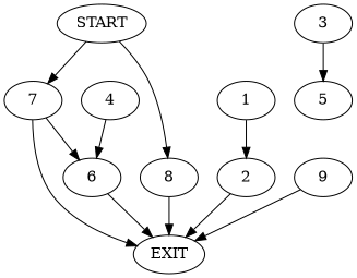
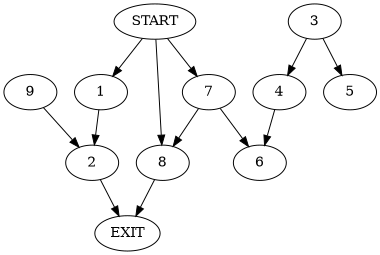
  digraph {
    n1 [label=START]
    1
    7
    8
    2
    n6 [label=EXIT]
    6
    9
    3
    4
    5
+   n1 -> 1
    n1 -> 7
    n1 -> 8
    1 -> 2
-   7 -> n6
+   7 -> 8
    7 -> 6
    8 -> n6
    2 -> n6
-   6 -> n6
-   9 -> n6
+   9 -> 2
+   3 -> 4
    3 -> 5
    4 -> 6
  }
